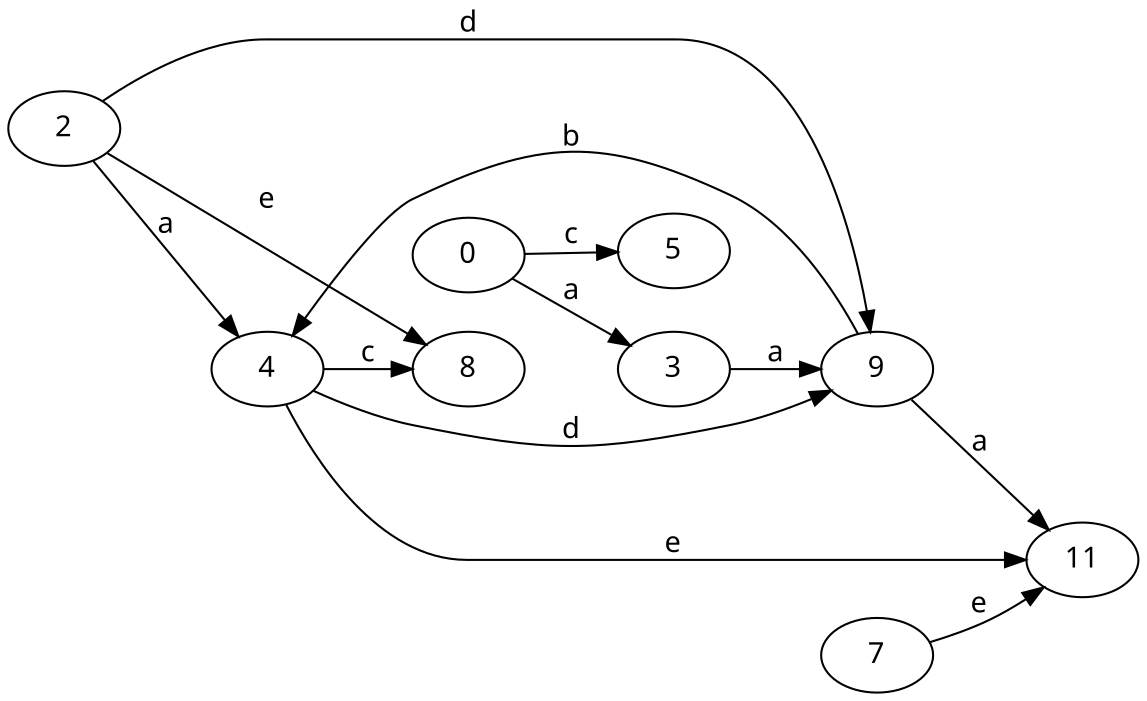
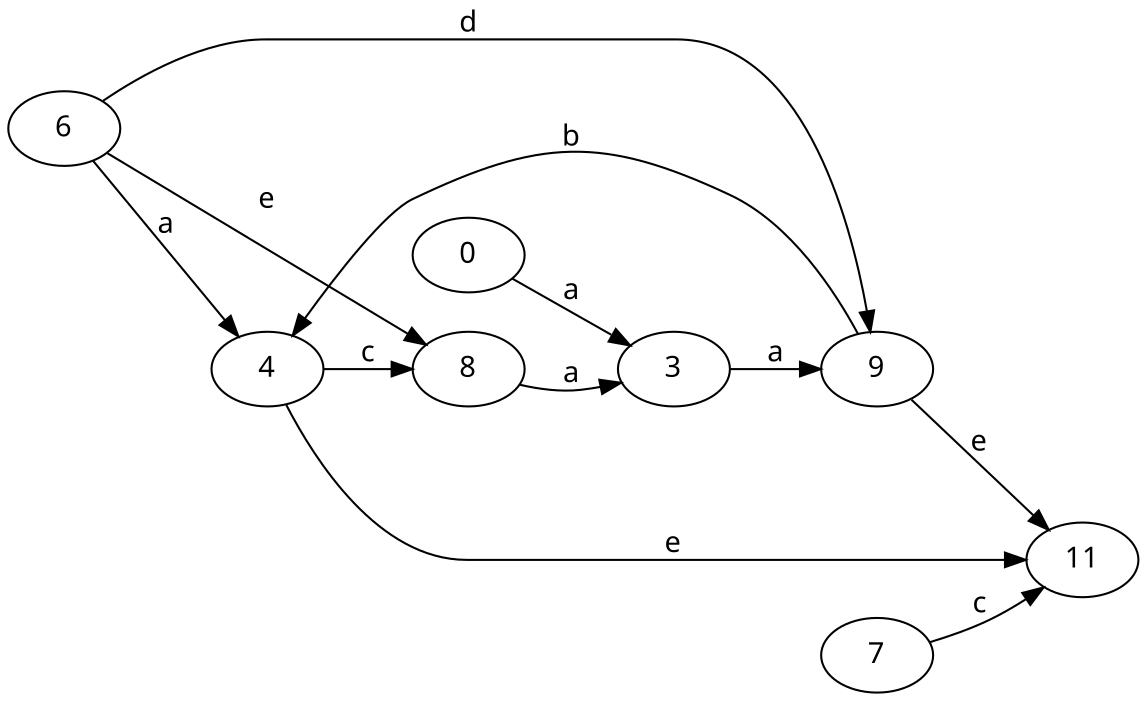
  strict digraph {
    fontname="Noto Sans"
    rankdir=LR
    node [fontname="Noto Sans"]
    edge [fontname="Noto Sans"]
-   2
+   2 [label=6]
    4
    8
    9
    11
    3
    0
-   5
    n9 [label=7]
    2 -> 4 [label=a]
    2 -> 8 [label=e]
    2 -> 9 [label=d]
    4 -> 8 [label=c]
-   4 -> 9 [label=d]
    4 -> 11 [label=e]
+   8 -> 3 [label=a]
    9 -> 4 [label=b]
-   9 -> 11 [label=a]
+   9 -> 11 [label=e]
    3 -> 9 [label=a]
    0 -> 3 [label=a]
-   0 -> 5 [label=c]
-   n9 -> 11 [label=e]
+   n9 -> 11 [label=c]
  }
